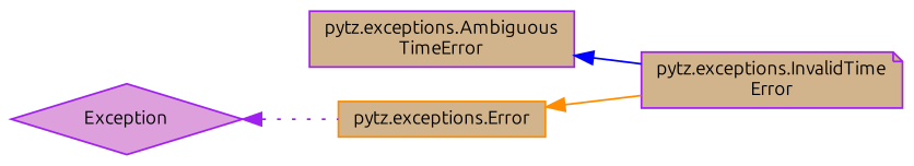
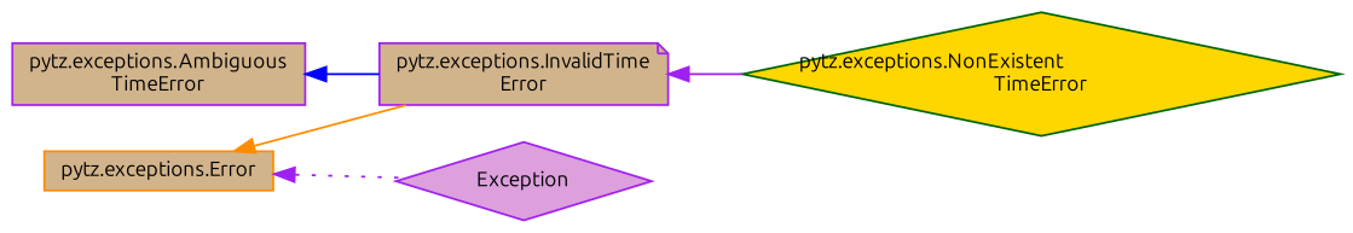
  digraph {
    fontname=Ubuntu
    rankdir=LR
    node [color=purple fillcolor=tan fontname=Ubuntu fontsize=10 shape=diamond style=filled]
    edge [color=purple dir=back fontname=Ubuntu fontsize=10 labelfontname=Helvetica labelfontsize=10 style=solid]
    n1 [fontcolor=black height=0.2 label="pytz.exceptions.InvalidTime\lError" shape=note width=0.4]
+   n2 [color=darkgreen fillcolor=gold height=0.2 label="pytz.exceptions.NonExistent\lTimeError" width=0.4]
    n3 [height=0.2 label="pytz.exceptions.Ambiguous\lTimeError" shape=box width=0.4]
    n4 [color=darkorange height=0.2 label="pytz.exceptions.Error" shape=box width=0.4]
    n5 [fillcolor=plum height=0.2 label=Exception width=0.4]
+   n1 -> n2
    n3 -> n1 [color=blue]
    n4 -> n1 [color=darkorange]
-   n5 -> n4 [style=dotted]
+   n4 -> n5 [style=dotted]
  }
